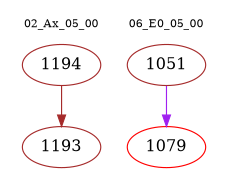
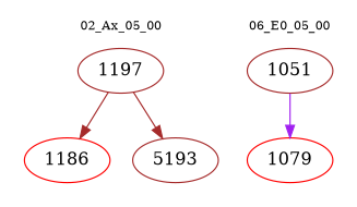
  digraph {
    node [color=brown]
    edge [color=brown]
-   n1 [label=1194]
-   n3 [label=1193]
+   n1 [label=1197]
+   n2 [color=red label=1186]
+   n3 [label=5193]
    n4 [label=1051]
    n5 [color=red label=1079]
    subgraph cluster_1 {
      color=white
      fontsize=10
      label="02_Ax_05_00"
      n1
+     n2
      n3
    }
    subgraph cluster_2 {
      color=white
      fontsize=10
      label="06_E0_05_00"
      n4
      n5
    }
+   n1 -> n2
    n1 -> n3
    n4 -> n5 [color=purple]
  }
